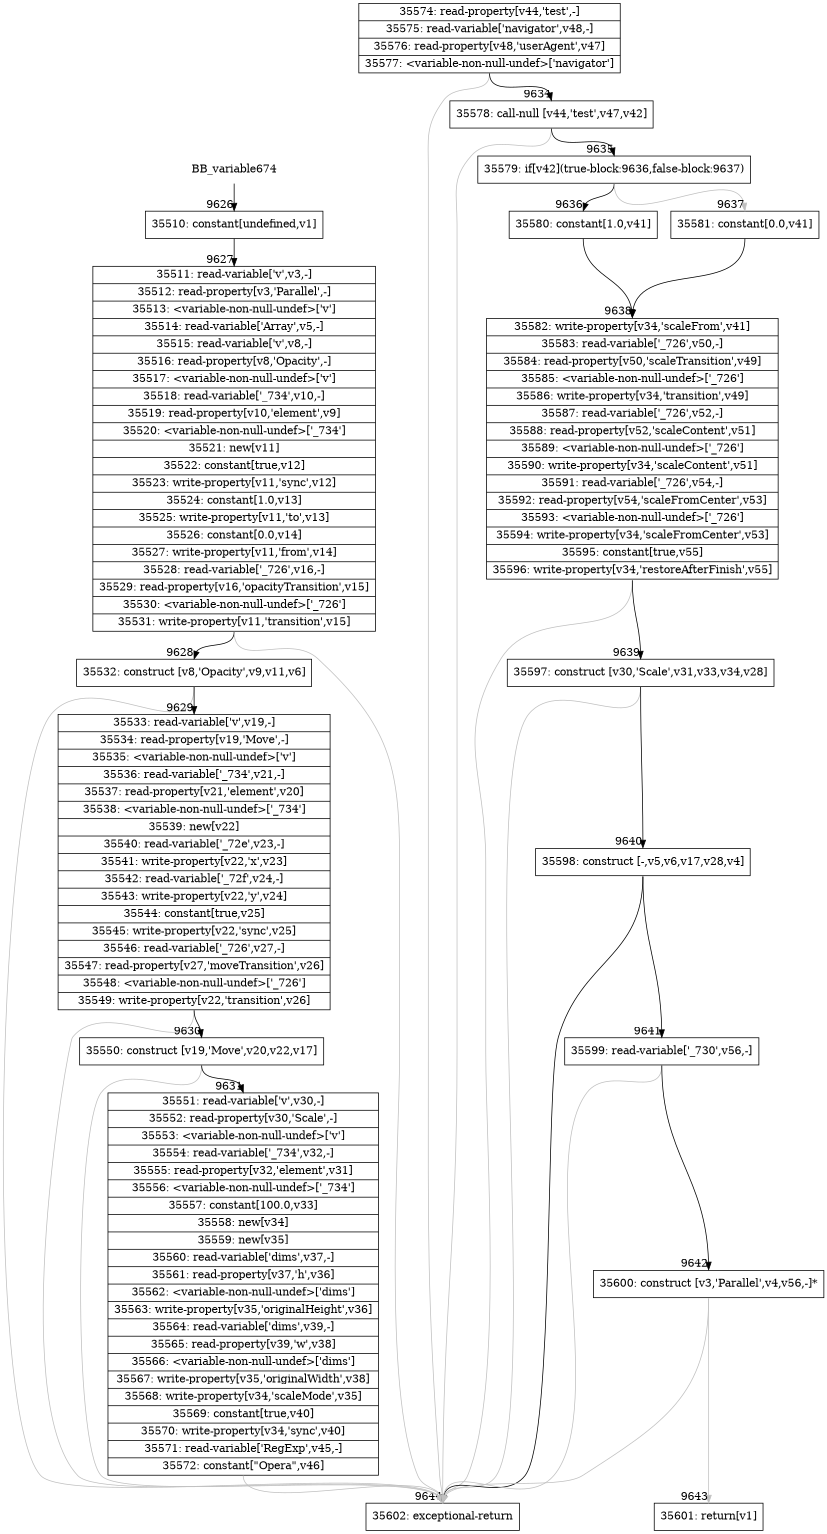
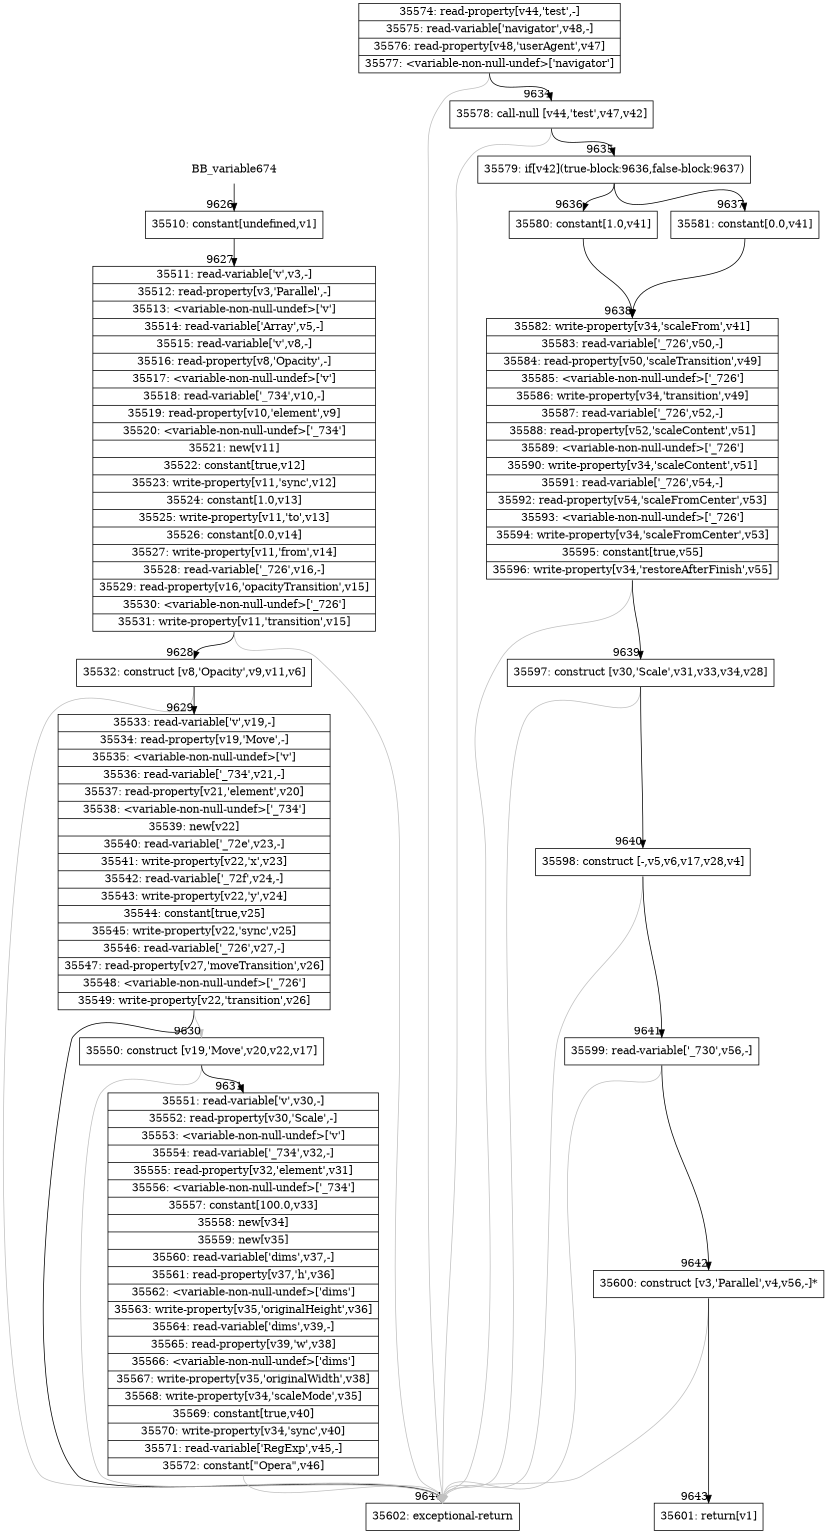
  digraph {
    rankdir=TD
    node [shape=record]
    edge [headport=n tailport=s]
    n1 [label=BB_variable674 shape=none]
    n2 [label="{35510: constant[undefined,v1]}"]
    n3 [label="{35511: read-variable['v',v3,-]|35512: read-property[v3,'Parallel',-]|35513: \<variable-non-null-undef\>['v']|35514: read-variable['Array',v5,-]|35515: read-variable['v',v8,-]|35516: read-property[v8,'Opacity',-]|35517: \<variable-non-null-undef\>['v']|35518: read-variable['_734',v10,-]|35519: read-property[v10,'element',v9]|35520: \<variable-non-null-undef\>['_734']|35521: new[v11]|35522: constant[true,v12]|35523: write-property[v11,'sync',v12]|35524: constant[1.0,v13]|35525: write-property[v11,'to',v13]|35526: constant[0.0,v14]|35527: write-property[v11,'from',v14]|35528: read-variable['_726',v16,-]|35529: read-property[v16,'opacityTransition',v15]|35530: \<variable-non-null-undef\>['_726']|35531: write-property[v11,'transition',v15]}"]
    n4 [label="{35532: construct [v8,'Opacity',v9,v11,v6]}"]
    n5 [label="{35602: exceptional-return}"]
    n6 [label="{35533: read-variable['v',v19,-]|35534: read-property[v19,'Move',-]|35535: \<variable-non-null-undef\>['v']|35536: read-variable['_734',v21,-]|35537: read-property[v21,'element',v20]|35538: \<variable-non-null-undef\>['_734']|35539: new[v22]|35540: read-variable['_72e',v23,-]|35541: write-property[v22,'x',v23]|35542: read-variable['_72f',v24,-]|35543: write-property[v22,'y',v24]|35544: constant[true,v25]|35545: write-property[v22,'sync',v25]|35546: read-variable['_726',v27,-]|35547: read-property[v27,'moveTransition',v26]|35548: \<variable-non-null-undef\>['_726']|35549: write-property[v22,'transition',v26]}"]
    n7 [label="{35550: construct [v19,'Move',v20,v22,v17]}"]
    n8 [label="{35551: read-variable['v',v30,-]|35552: read-property[v30,'Scale',-]|35553: \<variable-non-null-undef\>['v']|35554: read-variable['_734',v32,-]|35555: read-property[v32,'element',v31]|35556: \<variable-non-null-undef\>['_734']|35557: constant[100.0,v33]|35558: new[v34]|35559: new[v35]|35560: read-variable['dims',v37,-]|35561: read-property[v37,'h',v36]|35562: \<variable-non-null-undef\>['dims']|35563: write-property[v35,'originalHeight',v36]|35564: read-variable['dims',v39,-]|35565: read-property[v39,'w',v38]|35566: \<variable-non-null-undef\>['dims']|35567: write-property[v35,'originalWidth',v38]|35568: write-property[v34,'scaleMode',v35]|35569: constant[true,v40]|35570: write-property[v34,'sync',v40]|35571: read-variable['RegExp',v45,-]|35572: constant[\"Opera\",v46]}"]
    n9 [label="{35574: read-property[v44,'test',-]|35575: read-variable['navigator',v48,-]|35576: read-property[v48,'userAgent',v47]|35577: \<variable-non-null-undef\>['navigator']}"]
    n10 [label="{35578: call-null [v44,'test',v47,v42]}"]
    n11 [label="{35579: if[v42](true-block:9636,false-block:9637)}"]
    n12 [label="{35580: constant[1.0,v41]}"]
    n13 [label="{35581: constant[0.0,v41]}"]
    n14 [label="{35582: write-property[v34,'scaleFrom',v41]|35583: read-variable['_726',v50,-]|35584: read-property[v50,'scaleTransition',v49]|35585: \<variable-non-null-undef\>['_726']|35586: write-property[v34,'transition',v49]|35587: read-variable['_726',v52,-]|35588: read-property[v52,'scaleContent',v51]|35589: \<variable-non-null-undef\>['_726']|35590: write-property[v34,'scaleContent',v51]|35591: read-variable['_726',v54,-]|35592: read-property[v54,'scaleFromCenter',v53]|35593: \<variable-non-null-undef\>['_726']|35594: write-property[v34,'scaleFromCenter',v53]|35595: constant[true,v55]|35596: write-property[v34,'restoreAfterFinish',v55]}"]
    n15 [label="{35597: construct [v30,'Scale',v31,v33,v34,v28]}"]
    n16 [label="{35598: construct [-,v5,v6,v17,v28,v4]}"]
    n17 [label="{35599: read-variable['_730',v56,-]}"]
    n18 [label="{35600: construct [v3,'Parallel',v4,v56,-]*}"]
    n19 [label="{35601: return[v1]}"]
    n1 -> n2 [headlabel="    9626"]
    n2 -> n3 [headlabel="      9627"]
    n3 -> n4 [headlabel="      9628"]
    n3 -> n5 [color=gray headlabel="      9644"]
    n4 -> n5 [color=gray]
    n4 -> n6 [headlabel="      9629"]
-   n6 -> n5 [color=gray]
-   n6 -> n7 [headlabel="      9630"]
+   n6 -> n5 [color=black]
+   n6 -> n7 [headlabel="      9630" color=gray]
    n7 -> n5 [color=gray]
    n7 -> n8 [headlabel="      9631"]
    n8 -> n5 [color=gray]
    n9 -> n5 [color=gray]
    n9 -> n10 [headlabel="      9634"]
    n10 -> n5 [color=gray]
    n10 -> n11 [headlabel="      9635"]
    n11 -> n12 [headlabel="      9636"]
-   n11 -> n13 [headlabel="      9637" color=gray]
+   n11 -> n13 [headlabel="      9637"]
    n12 -> n14 [headlabel="      9638"]
    n13 -> n14
    n14 -> n5 [color=gray]
    n14 -> n15 [headlabel="      9639"]
    n15 -> n5 [color=gray]
    n15 -> n16 [headlabel="      9640"]
-   n16 -> n5 [color=black]
+   n16 -> n5 [color=gray]
    n16 -> n17 [headlabel="      9641"]
    n17 -> n5 [color=gray]
    n17 -> n18 [headlabel="      9642"]
    n18 -> n5 [color=gray]
-   n18 -> n19 [headlabel="      9643" color=gray]
+   n18 -> n19 [headlabel="      9643"]
  }
